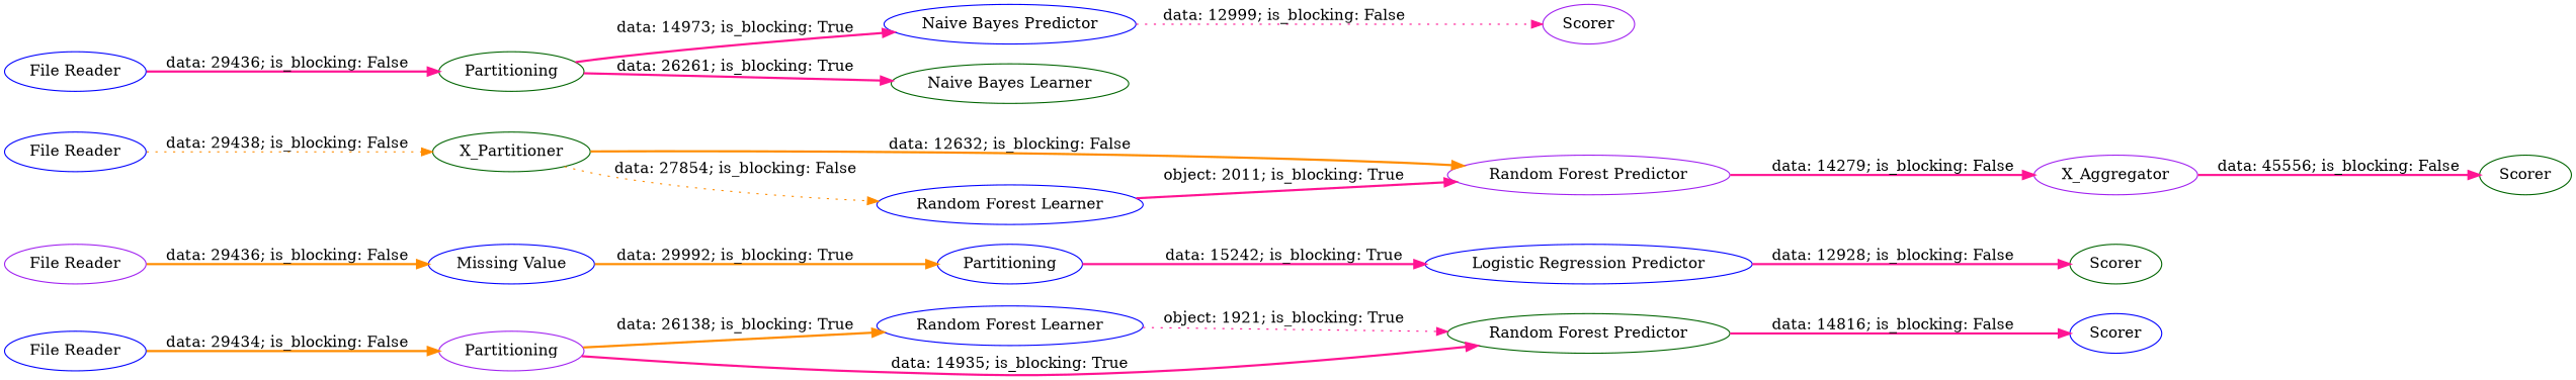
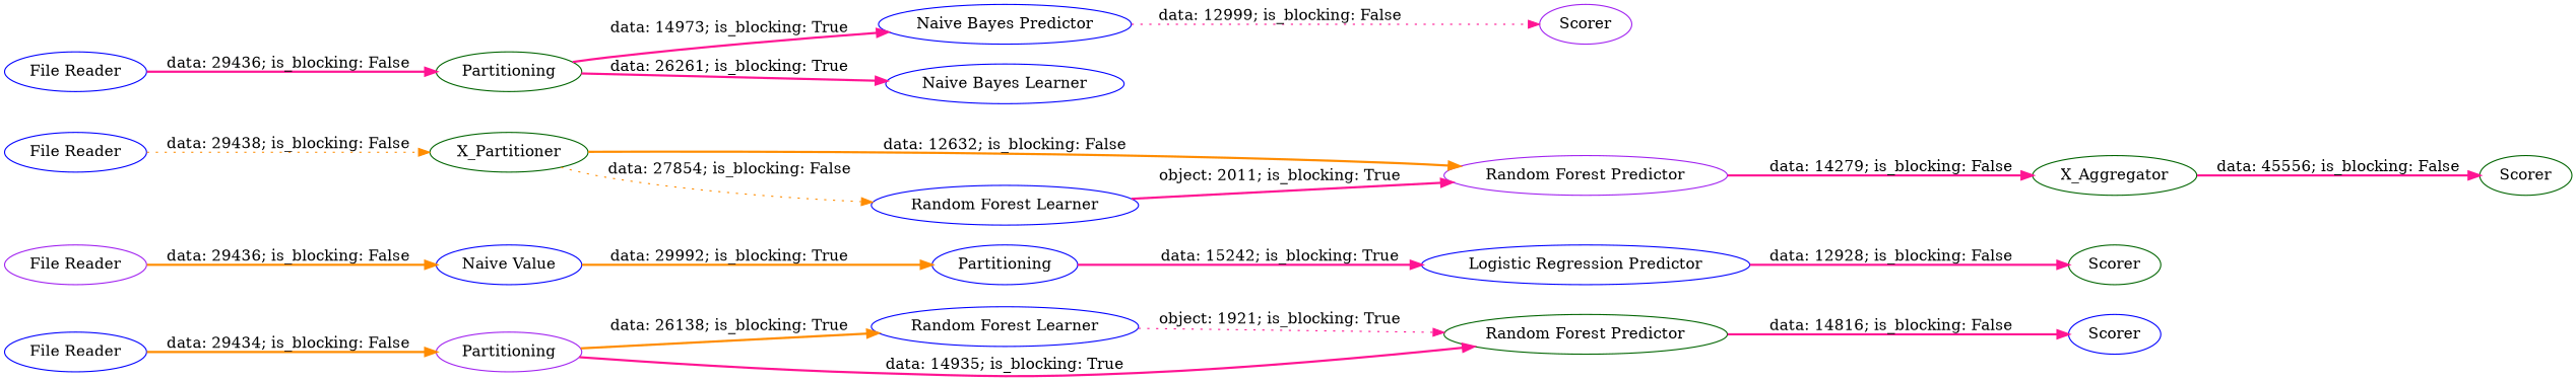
  digraph {
    fontname="DejaVu Serif"
    rankdir=LR
    node [color=blue fontname="DejaVu Serif"]
    edge [color=deeppink fontname="DejaVu Serif" style=bold]
    n1 [label=Scorer]
    n2 [label="Random Forest Learner"]
    n3 [color=darkgreen label="Random Forest Predictor"]
    n4 [label="Logistic Regression Predictor"]
    n5 [color=darkgreen label=Scorer]
    n6 [color=purple label="Random Forest Predictor"]
-   n7 [color=purple label=X_Aggregator]
+   n7 [color=darkgreen label=X_Aggregator]
    n8 [color=darkgreen label=Scorer]
    n9 [label="Random Forest Learner"]
-   n10 [label="Missing Value"]
+   n10 [label="Naive Value"]
    n11 [label=Partitioning]
    n12 [color=purple label=Partitioning]
    n13 [label="File Reader"]
    n14 [color=darkgreen label=Partitioning]
    n15 [label="Naive Bayes Predictor"]
-   n16 [color=darkgreen label="Naive Bayes Learner"]
+   n16 [label="Naive Bayes Learner"]
    n17 [color=darkgreen label=X_Partitioner]
    n18 [color=purple label=Scorer]
    n19 [label="File Reader"]
    n20 [label="File Reader"]
    n21 [color=purple label="File Reader"]
    n2 -> n3 [label="object: 1921; is_blocking: True" style=dotted]
    n3 -> n1 [label="data: 14816; is_blocking: False"]
    n4 -> n5 [label="data: 12928; is_blocking: False"]
    n6 -> n7 [label="data: 14279; is_blocking: False"]
    n7 -> n8 [label="data: 45556; is_blocking: False"]
    n9 -> n6 [label="object: 2011; is_blocking: True"]
    n10 -> n11 [color=darkorange label="data: 29992; is_blocking: True"]
    n11 -> n4 [label="data: 15242; is_blocking: True"]
    n12 -> n2 [color=darkorange label="data: 26138; is_blocking: True"]
    n12 -> n3 [label="data: 14935; is_blocking: True"]
    n13 -> n14 [label="data: 29436; is_blocking: False"]
    n14 -> n15 [label="data: 14973; is_blocking: True"]
    n14 -> n16 [label="data: 26261; is_blocking: True"]
    n15 -> n18 [label="data: 12999; is_blocking: False" style=dotted]
    n17 -> n6 [color=darkorange label="data: 12632; is_blocking: False"]
    n17 -> n9 [color=darkorange label="data: 27854; is_blocking: False" style=dotted]
    n19 -> n12 [color=darkorange label="data: 29434; is_blocking: False"]
    n20 -> n17 [color=darkorange label="data: 29438; is_blocking: False" style=dotted]
    n21 -> n10 [color=darkorange label="data: 29436; is_blocking: False"]
  }
